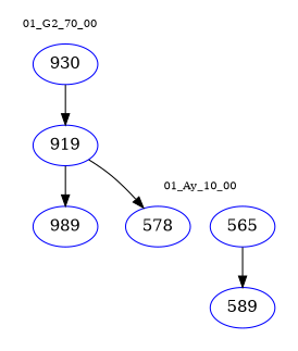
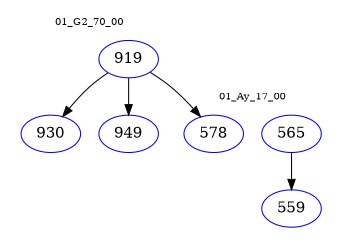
  digraph {
    node [color=blue]
    edge [color=black]
    n1 [label=565]
-   n2 [label=589]
+   n2 [label=559]
    n3 [label=578]
    n4 [label=919]
    n5 [label=930]
-   n6 [label=989]
+   n6 [label=949]
    subgraph cluster_1 {
      color=white
      fontsize=10
-     label="01_Ay_10_00"
+     label="01_Ay_17_00"
      n1
      n2
      n3
    }
    subgraph cluster_2 {
      color=white
      fontsize=10
      label="01_G2_70_00"
      n4
      n5
      n6
    }
    n1 -> n2
    n4 -> n3
-   n5 -> n4
+   n4 -> n5
    n4 -> n6
  }
